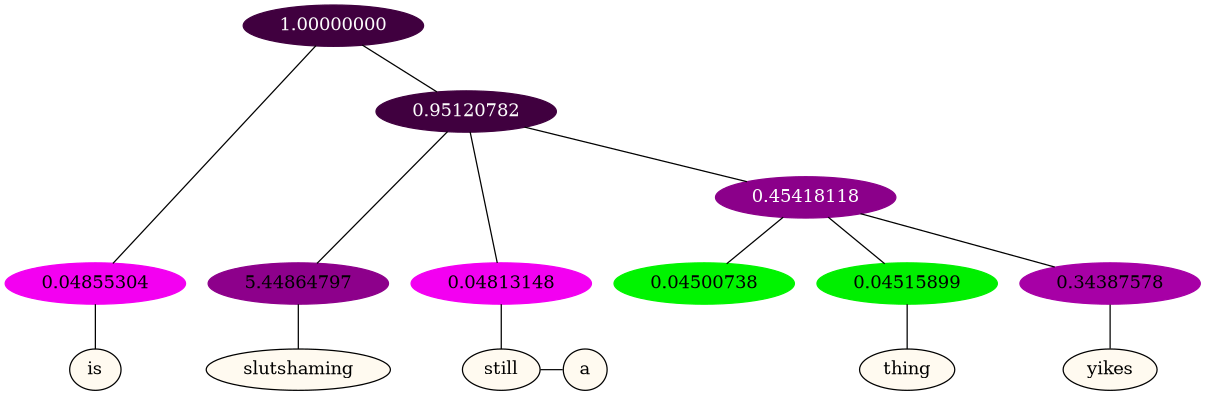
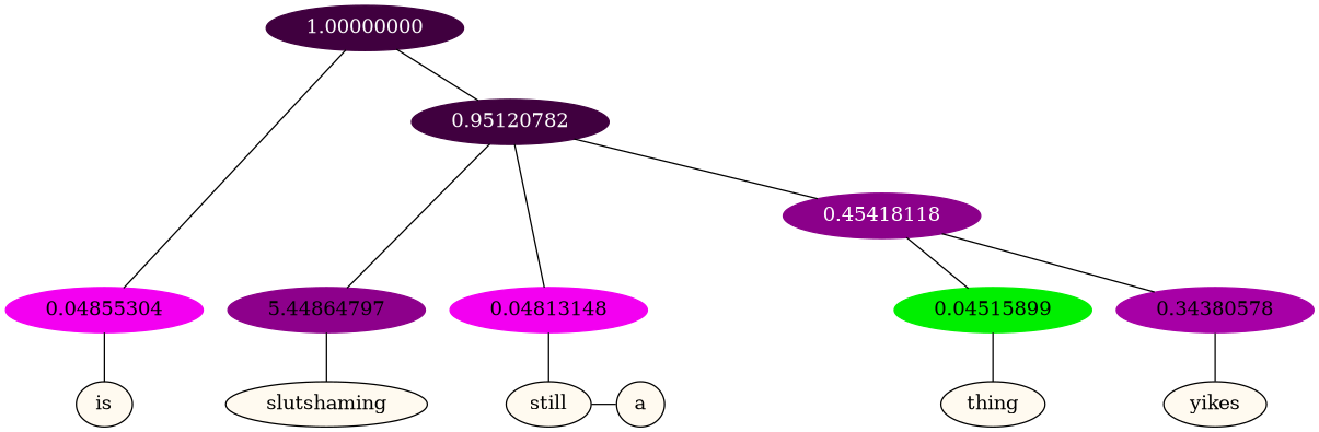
  graph {
    node [color=black format=png nodesep=0.001 ordering=out overlap_scaling=0.01 ranksep=0.001 style=filled]
    n1 [fillcolor=floralwhite height=0.15 label=is style="filled,solid" width=0.15]
    n2 [fillcolor=floralwhite height=0.15 label=slutshaming style="filled,solid" width=0.15]
    n3 [fillcolor=floralwhite height=0.15 label=still style="filled,solid" width=0.15]
    n4 [fillcolor=floralwhite height=0.15 label=a style="filled,solid" width=0.15]
    n5 [fillcolor=floralwhite height=0.15 label=thing style="filled,solid" width=0.15]
    n6 [fillcolor=floralwhite height=0.15 label=yikes style="filled,solid" width=0.15]
    n7 [color="0.835 1.000 0.951" fontcolor=black height=0.15 label=0.04855304 width=0.15]
    n8 [color="0.835 1.000 0.551" fontcolor=black height=0.15 label=5.44864797 width=0.15]
    n9 [color="0.835 1.000 0.952" fontcolor=black height=0.15 label=0.04813148 width=0.15]
-   n10 [color="0.334 1.000 0.955" fontcolor=black height=0.15 label=0.04500738 width=0.15]
    n11 [color="0.334 1.000 0.935" fontcolor=black height=0.15 label=0.04515899 width=0.15]
-   n12 [color="0.835 1.000 0.656" fontcolor=black height=0.15 label=0.34387578 width=0.15]
+   n12 [color="0.835 1.000 0.656" fontcolor=black height=0.15 label=0.34380578 width=0.15]
    n13 [color="0.835 1.000 0.250" fontcolor=grey99 height=0.15 label=1.00000000 width=0.15]
    n14 [color="0.835 1.000 0.250" fontcolor=grey99 height=0.15 label=0.95120782 width=0.15]
    n15 [color="0.835 1.000 0.546" fontcolor=grey99 height=0.15 label=0.45418118 width=0.15]
    subgraph sub_1 {
      rank=same
      n1
      n2
      n3
      n4
      n5
      n6
    }
    subgraph sub_2 {
      rank=same
      n7
      n8
      n9
-     n10
      n11
      n12
    }
    n3 -- n4
    n7 -- n1
    n8 -- n2
    n9 -- n3
    n11 -- n5
    n12 -- n6
    n13 -- n7
    n13 -- n14
    n14 -- n8
    n14 -- n9
    n14 -- n15
-   n15 -- n10
    n15 -- n11
    n15 -- n12
  }
